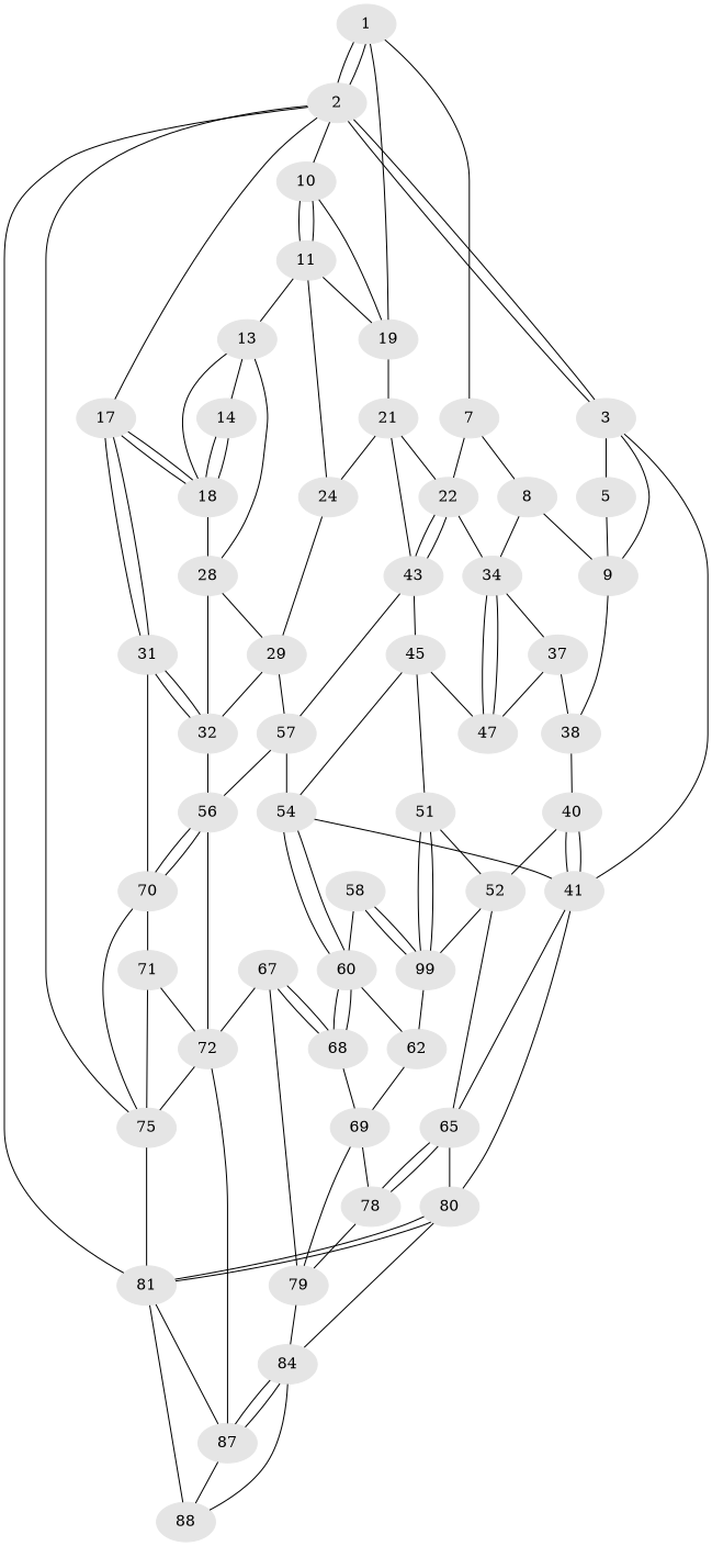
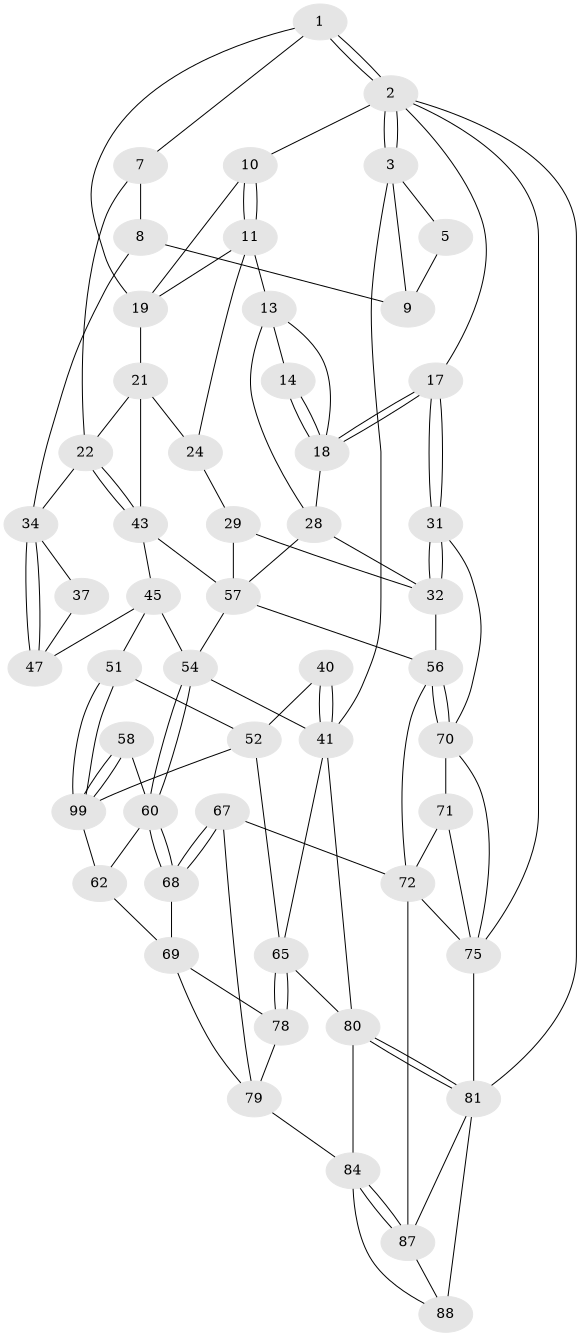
  graph {
    node [color=gray90 style=filled]
    1 [super="+6"]
    2 [super="+16"]
    7
    19 [super="+20"]
    3 [super="+4"]
    10 [super="+15"]
    17
    75 [super="+76"]
    81 [super="+91"]
    8
    22 [super="+23"]
    21 [super="+25"]
    5
    9 [super="+36"]
    41 [super="+42"]
    11 [super="+12"]
    18 [super="+26"]
    31
    87 [super="+90"]
    88 [super="+89"]
-   38 [super="+39"]
    65 [super="+66"]
    80 [super="+82"]
    34 [super="+35"]
    43 [super="+44"]
    37 [super="+48"]
    47
    40
    13 [super="+27"]
    24
    14
    28 [super="+30"]
    29 [super="+49"]
    32 [super="+33"]
    70 [super="+74"]
    n36 [label=57 super="+53"]
    45 [super="+46"]
    56 [super="+57"]
    54 [super="+55"]
    71
    72 [super="+86"]
    52 [super="+64"]
    n43 [label=99 super="+63"]
    78
    84 [super="+85"]
    51
    60 [super="+61"]
    62
    58
    68
    67 [super="+73"]
    79 [super="+83"]
    69 [super="+77"]
    1 -- 2
    1 -- 2
    1 -- 7
    1 -- 19
    2 -- 3
    2 -- 3
    2 -- 10
    2 -- 17
    2 -- 75
    2 -- 81
    7 -- 8
    7 -- 22
    19 -- 21
    3 -- 5
    3 -- 9
    3 -- 41
    10 -- 19
    10 -- 11
    10 -- 11
    17 -- 18
    17 -- 18
    17 -- 31
    17 -- 31
    75 -- 81
    81 -- 87
    81 -- 88 [weight=2]
    8 -- 9
    8 -- 34
    22 -- 34
    22 -- 43
    22 -- 43
    21 -- 22
    21 -- 43
    21 -- 24
    5 -- 9
-   9 -- 38
    41 -- 65
    41 -- 80
    11 -- 19
    11 -- 13
    11 -- 24
    18 -- 28
    31 -- 32
    31 -- 32
    31 -- 70
    87 -- 88
-   38 -- 40
    65 -- 80
    65 -- 78
    65 -- 78
    80 -- 81
    80 -- 81
    80 -- 84
    34 -- 37
    34 -- 47
    34 -- 47
    43 -- n36
    43 -- 45
-   37 -- 38 [weight=2]
    37 -- 47
    40 -- 41
    40 -- 41
    40 -- 52
    13 -- 18
    13 -- 14
    13 -- 28
    24 -- 29
    14 -- 18
    14 -- 18
-   28 -- 29
+   28 -- n36
    28 -- 32
    29 -- 32
    29 -- n36
    32 -- 56
    70 -- 75
    70 -- 71
    n36 -- 56
    n36 -- 54
    45 -- 47
    45 -- 54
    45 -- 51
    56 -- 70
    56 -- 70
    56 -- 72
    54 -- 41
    54 -- 60
    54 -- 60
    71 -- 75
    71 -- 72
    72 -- 75
    72 -- 87
    52 -- 65
    52 -- n43
    n43 -- 62
    78 -- 79
    84 -- 87
    84 -- 87
    84 -- 88
    51 -- 52
    51 -- n43
    51 -- n43
    60 -- 62
    60 -- 68
    60 -- 68
    62 -- 69
    58 -- n43
    58 -- n43
    58 -- 60
    68 -- 69
    67 -- 72
    67 -- 68
    67 -- 68
    67 -- 79
    79 -- 84
    69 -- 78
    69 -- 79
  }
